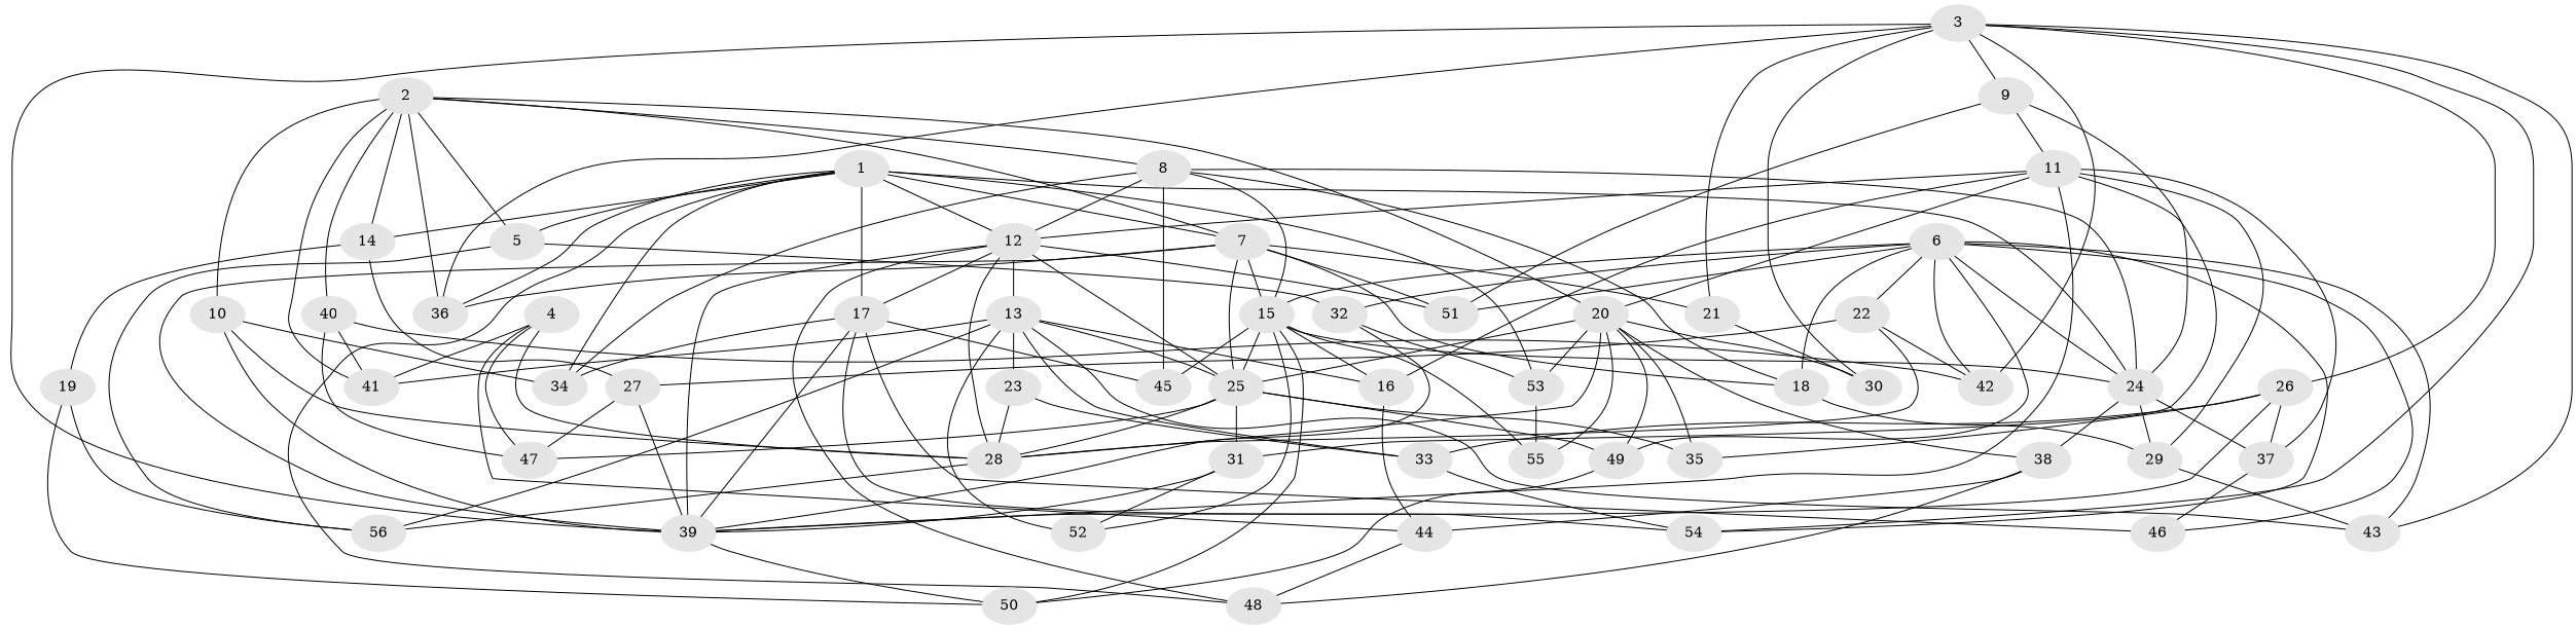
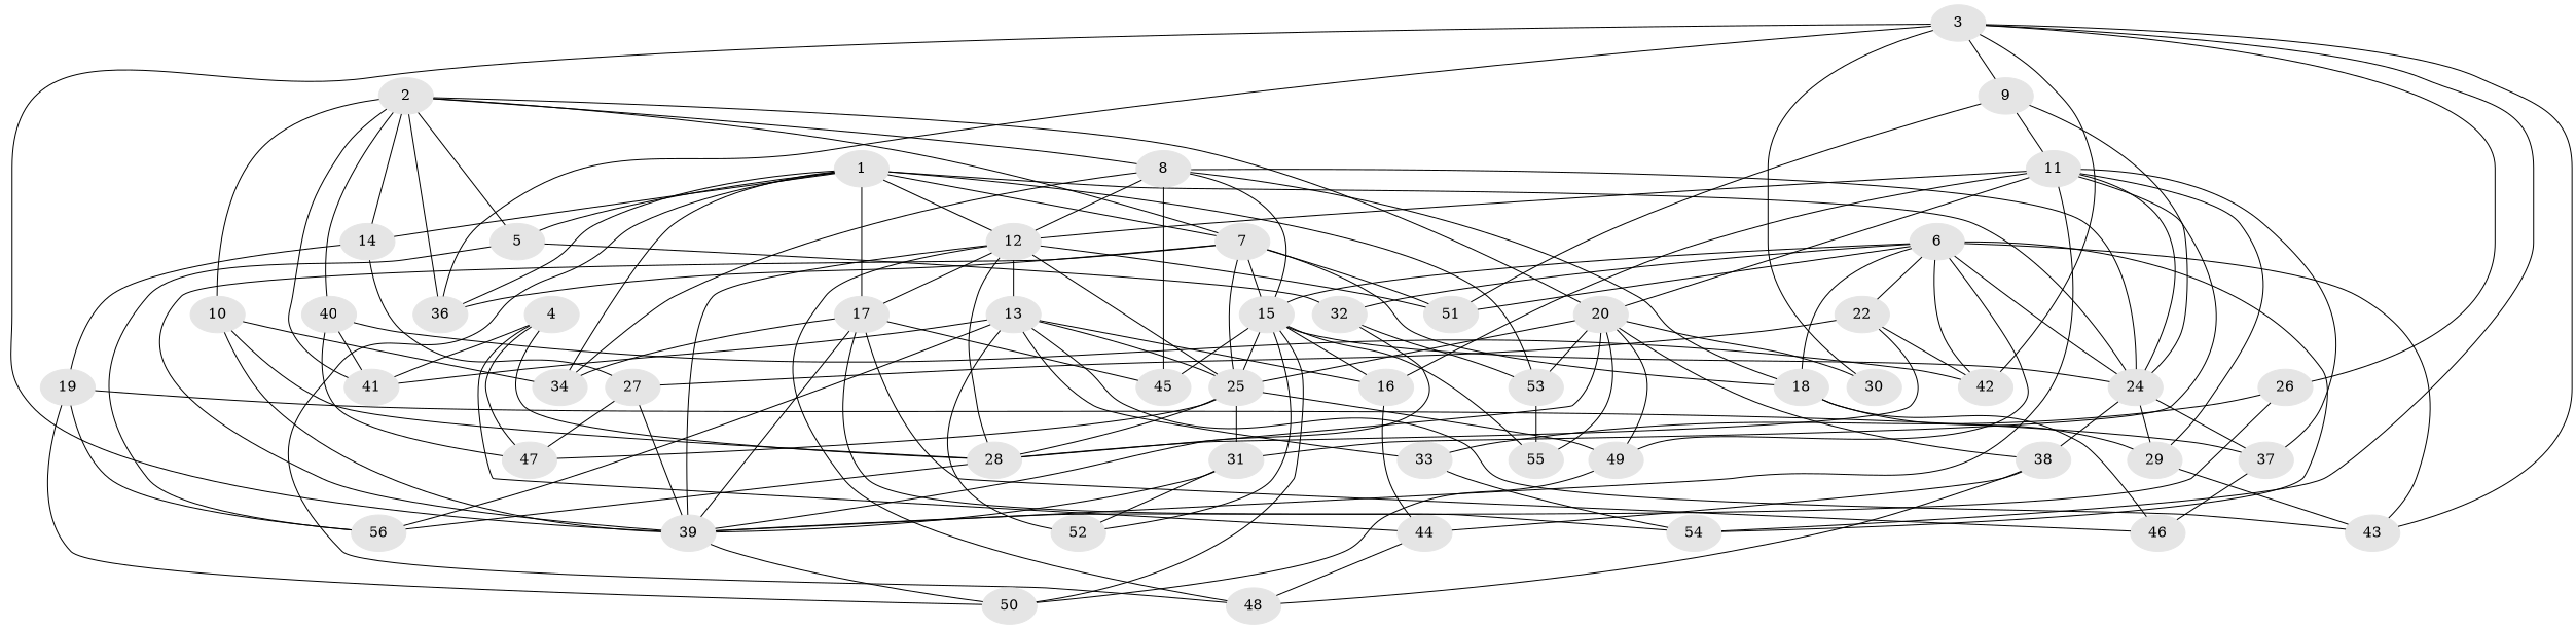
  graph {
    node [color=gray90 style=filled]
    edge [weight=1.0]
    1
    5
    7
    12
    14
    17
    24
    34
    36
    48
    53
    32
    56
-   21
    39
    15
    18
    51
    25
    28
    13
    19
    27
    54
    46
    45
    29
    37
    38
    55
    2
    8
    10
    20
    40
    41
    30
    49
-   35
    42
    47
    3
    9
    26
    43
    11
    33
    50
    4
    44
    6
    22
    16
    52
    31
-   23
    1 -- 5
    1 -- 7
    1 -- 12
    1 -- 14
    1 -- 17 [weight=2.0]
    1 -- 24 [weight=2.0]
    1 -- 34
    1 -- 36
    1 -- 48
    1 -- 53
    5 -- 32
    5 -- 56
    7 -- 36
-   7 -- 21
    7 -- 39
    7 -- 15 [weight=2.0]
    7 -- 18
    7 -- 51
    7 -- 25
    12 -- 17
    12 -- 48
    12 -- 39 [weight=2.0]
    12 -- 51
    12 -- 25 [weight=2.0]
    12 -- 28
    12 -- 13 [weight=2.0]
    14 -- 19
    14 -- 27
    17 -- 34
    17 -- 39
    17 -- 54
    17 -- 46
    17 -- 45
    24 -- 29
    24 -- 37
    24 -- 38
    53 -- 55
    32 -- 53
    32 -- 39
-   21 -- 30
    39 -- 50
    15 -- 24
    15 -- 25
    15 -- 45
    15 -- 55 [weight=2.0]
    15 -- 50
    15 -- 16
    15 -- 52
    18 -- 29
    25 -- 28
    25 -- 49
-   25 -- 35 [weight=2.0]
    25 -- 47
    25 -- 31
    28 -- 56
    13 -- 56
    13 -- 25
    13 -- 41
    13 -- 43
    13 -- 33
    13 -- 16
    13 -- 52 [weight=2.0]
-   13 -- 23 [weight=2.0]
    19 -- 56
-   26 -- 37
+   19 -- 37
    19 -- 50
    27 -- 39
    27 -- 47
    29 -- 43
    37 -- 46
    38 -- 48
    38 -- 44
    2 -- 5
    2 -- 7
    2 -- 14
    2 -- 36
    2 -- 8 [weight=2.0]
    2 -- 10
    2 -- 20
    2 -- 40
    2 -- 41
    8 -- 12
    8 -- 24
    8 -- 34
    8 -- 15
    8 -- 18
    8 -- 45 [weight=2.0]
    10 -- 34
    10 -- 39
    10 -- 28
    20 -- 53
    20 -- 25
    20 -- 28
    20 -- 38
    20 -- 55
    20 -- 30 [weight=2.0]
    20 -- 49
-   20 -- 35
    40 -- 41
    40 -- 42
    40 -- 47
    49 -- 50
    3 -- 36
-   3 -- 21 [weight=2.0]
    3 -- 39
    3 -- 54
    3 -- 30
    3 -- 42
    3 -- 9
    3 -- 26
    3 -- 43
    9 -- 24
    9 -- 51
    9 -- 11
    26 -- 39
-   26 -- 35
    26 -- 33
    11 -- 12
+   11 -- 24
    11 -- 39
    11 -- 29
    11 -- 37
    11 -- 20 [weight=2.0]
    11 -- 16
    11 -- 31
    33 -- 54
    4 -- 28
    4 -- 41
    4 -- 47
    4 -- 44
    44 -- 48
    6 -- 24
    6 -- 32
    6 -- 15
    6 -- 18
    6 -- 51
    6 -- 54
-   6 -- 46 [weight=2.0]
+   18 -- 46 [weight=2.0]
    6 -- 49
    6 -- 42
    6 -- 43
    6 -- 22
    22 -- 28
    22 -- 27
    22 -- 42
    16 -- 44
    31 -- 39
    31 -- 52
-   23 -- 28
-   23 -- 33
  }
